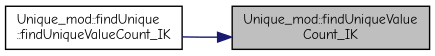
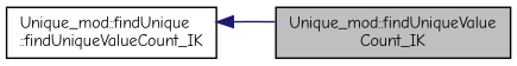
  digraph {
    rankdir=RL
    fontname="Comic Neue"
    node [color=black fontname="Comic Neue" fontsize=10 shape=record style=filled]
    n1 [fillcolor=grey75 fontcolor=black height=0.2 label="Unique_mod::findUniqueValue\lCount_IK" width=0.4]
    n2 [fillcolor=white height=0.2 label="Unique_mod::findUnique\l::findUniqueValueCount_IK" width=0.4]
-   n1 -> n2 [color=midnightblue dir=back fontname="Comic Neue" fontsize=10 labelfontname=Helvetica labelfontsize=10 style=solid]
+   n2 -> n1 [color=midnightblue dir=back fontname="Comic Neue" fontsize=10 labelfontname=Helvetica labelfontsize=10 style=solid]
  }
